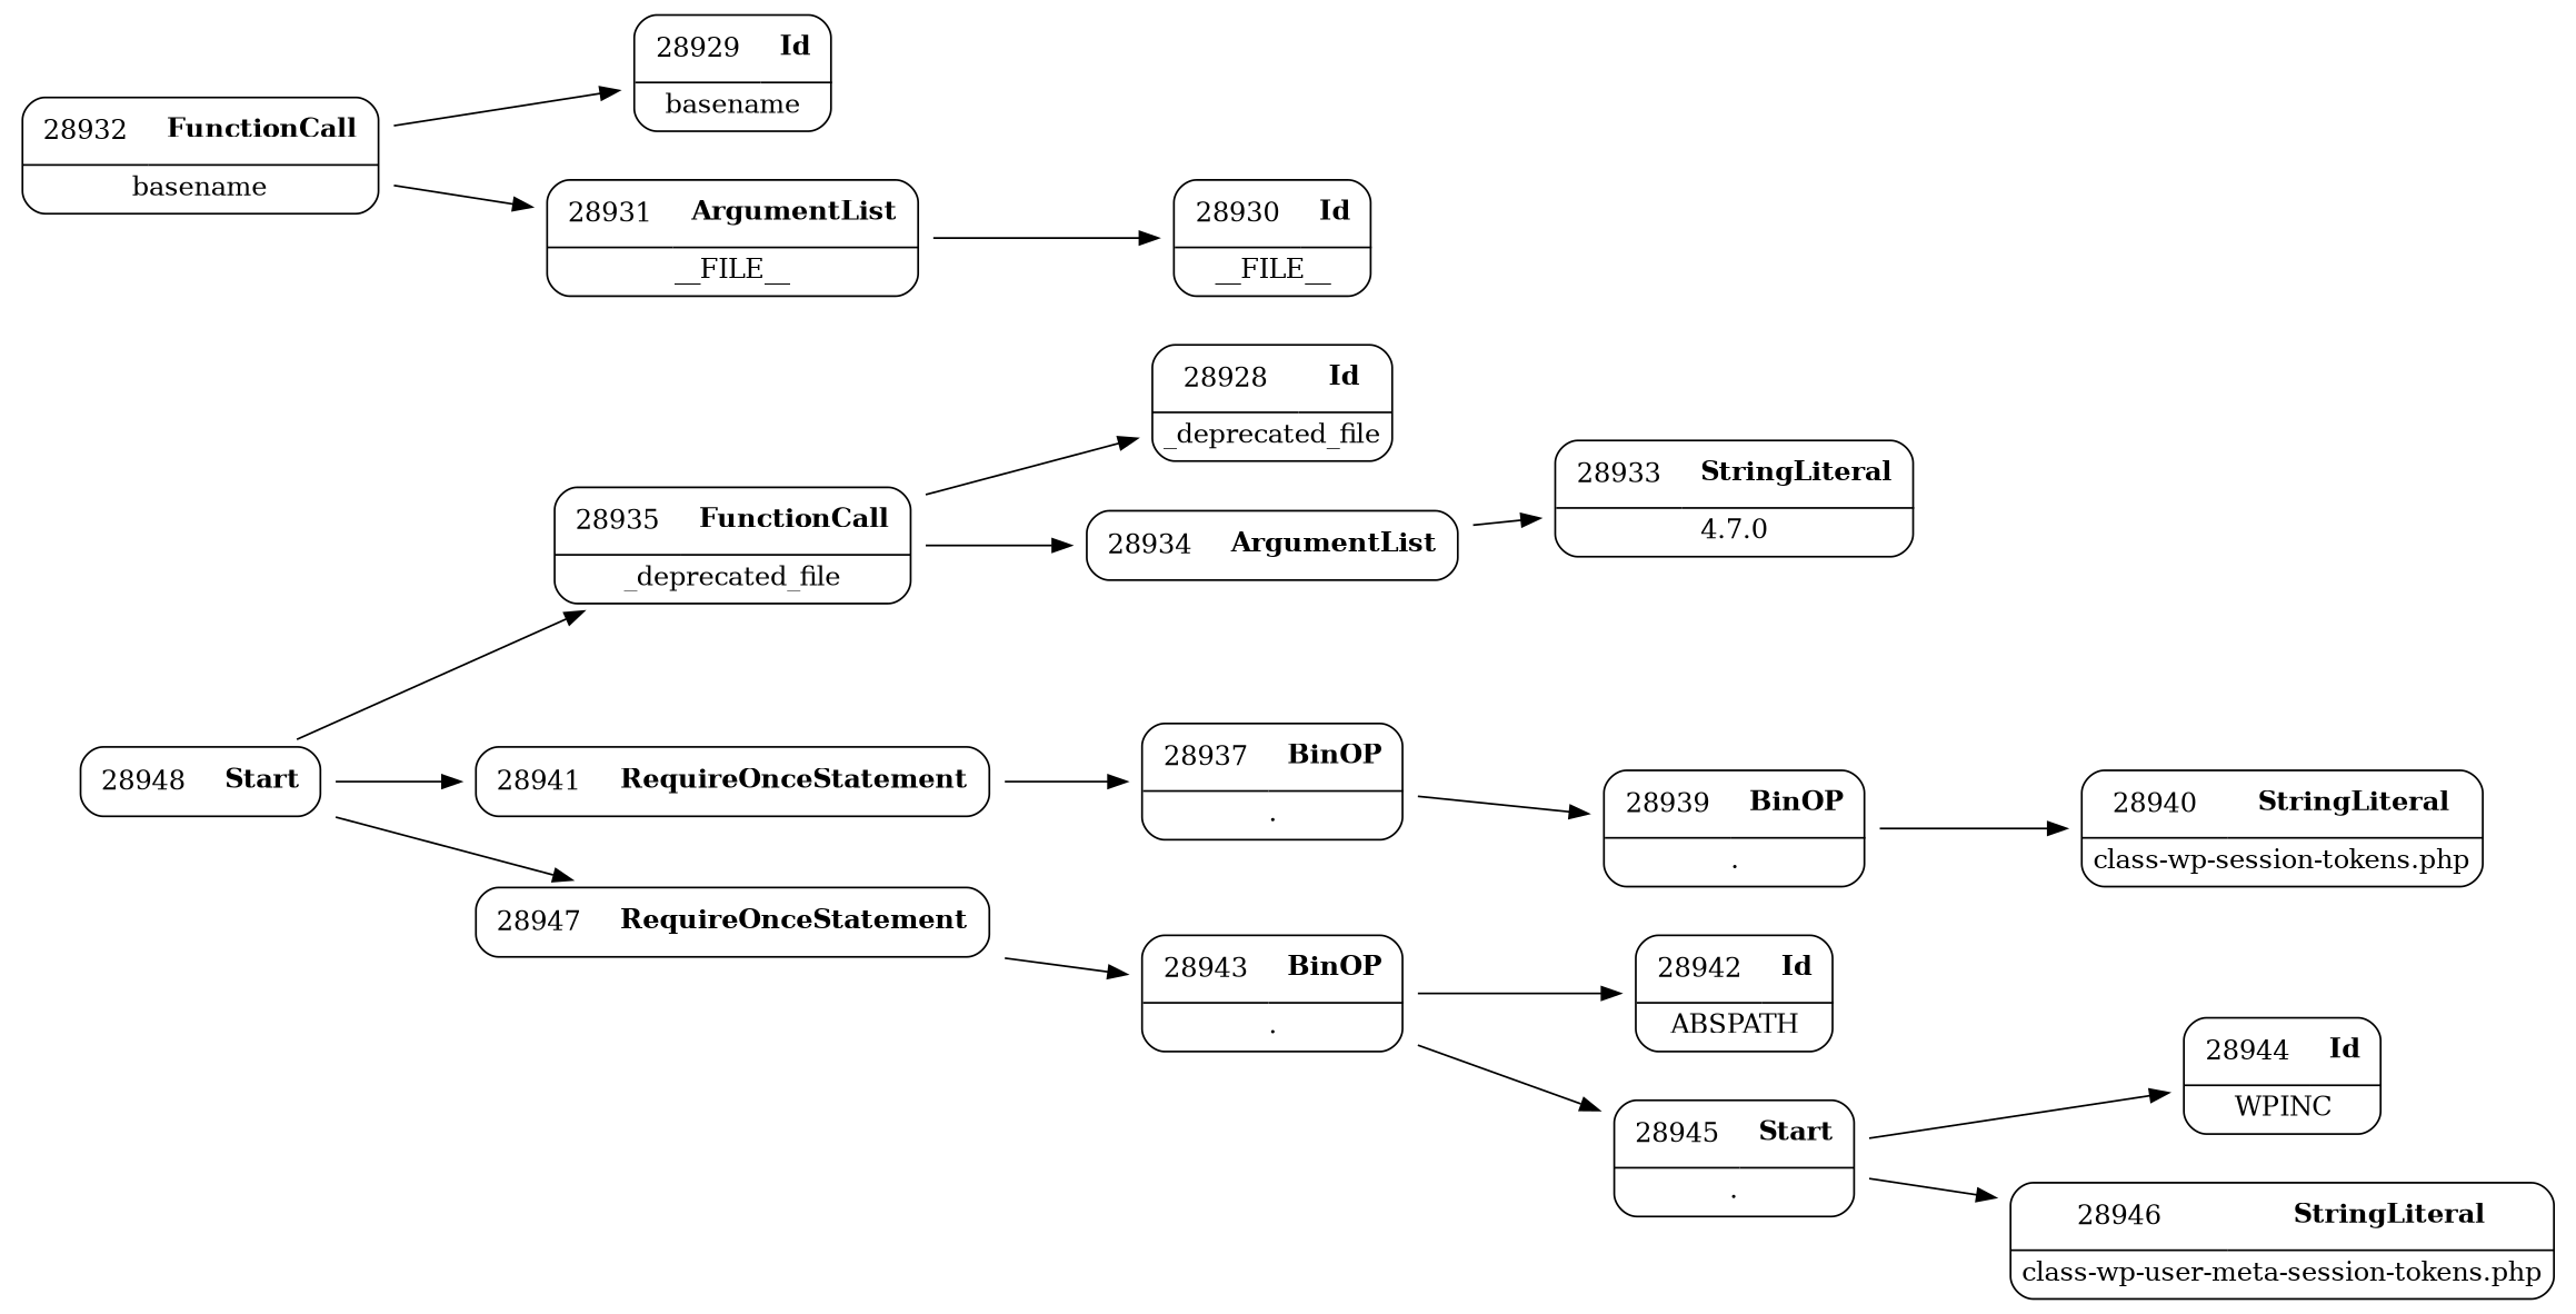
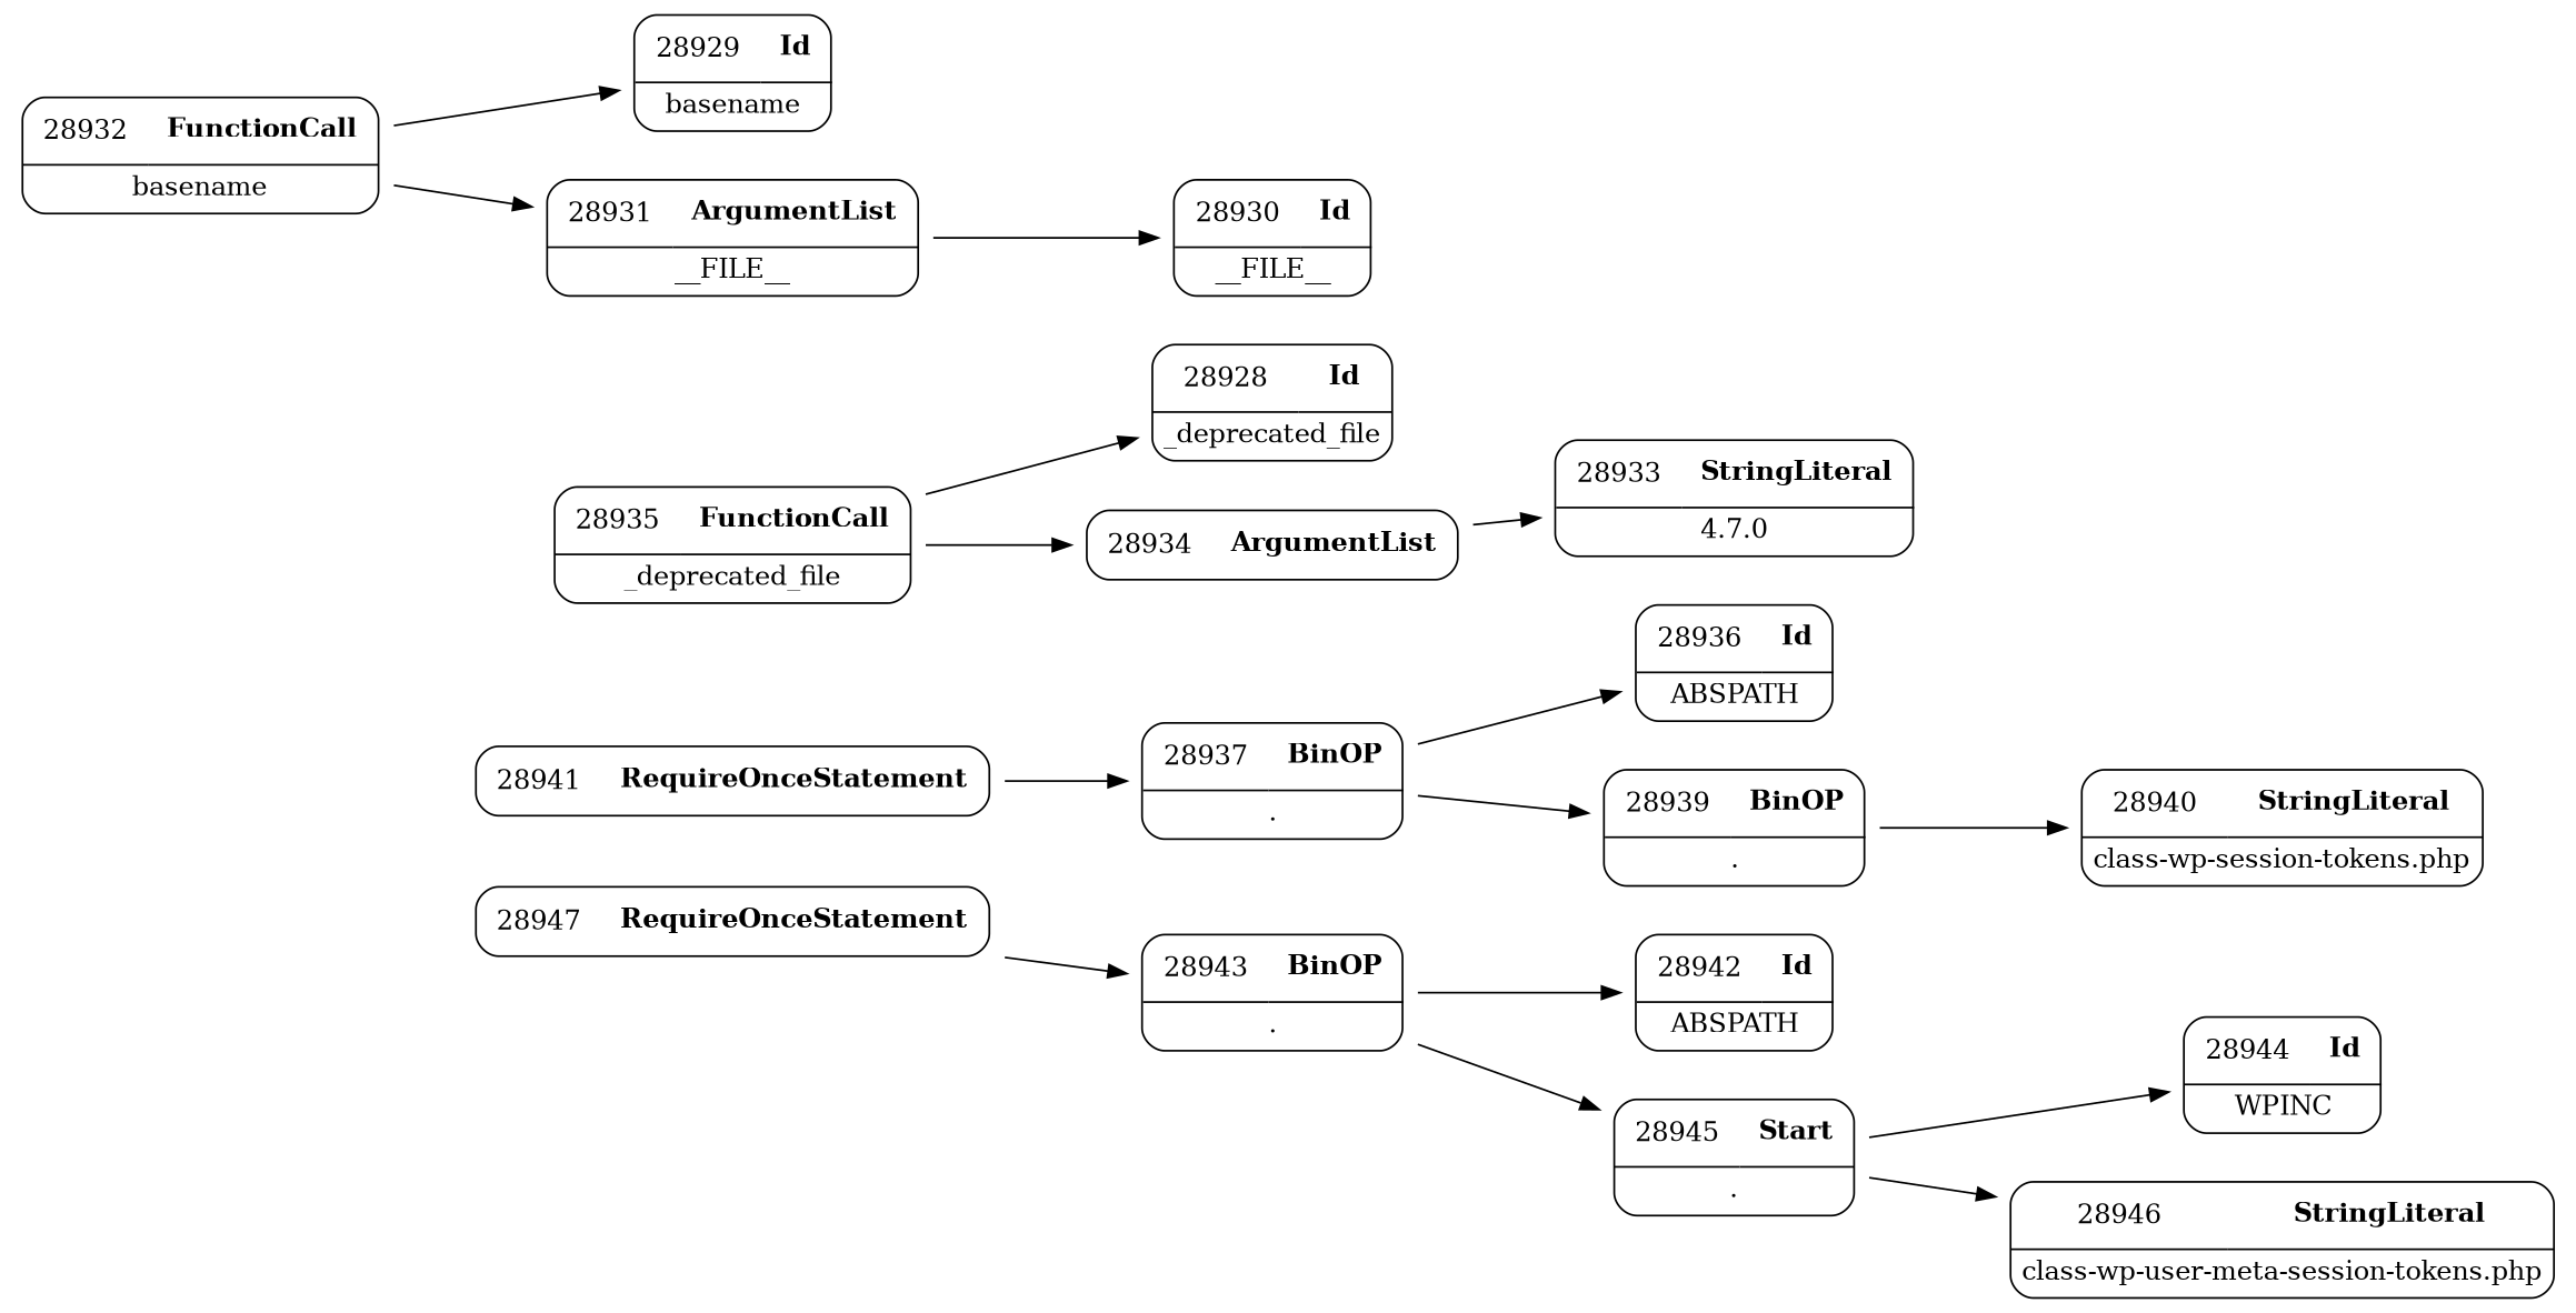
  digraph {
    rankdir=LR
    node [shape=none]
    edge [weight=2]
    n1 [label=<<TABLE border='1' cellspacing='0' cellpadding='10' style='rounded' ><TR><TD border='0'>28928</TD><TD border='0'><B>Id</B></TD></TR><HR/><TR><TD border='0' cellpadding='5' colspan='2'>_deprecated_file</TD></TR></TABLE>>]
    n2 [label=<<TABLE border='1' cellspacing='0' cellpadding='10' style='rounded' ><TR><TD border='0'>28929</TD><TD border='0'><B>Id</B></TD></TR><HR/><TR><TD border='0' cellpadding='5' colspan='2'>basename</TD></TR></TABLE>>]
    n3 [label=<<TABLE border='1' cellspacing='0' cellpadding='10' style='rounded' ><TR><TD border='0'>28930</TD><TD border='0'><B>Id</B></TD></TR><HR/><TR><TD border='0' cellpadding='5' colspan='2'>__FILE__</TD></TR></TABLE>>]
    n4 [label=<<TABLE border='1' cellspacing='0' cellpadding='10' style='rounded' ><TR><TD border='0'>28931</TD><TD border='0'><B>ArgumentList</B></TD></TR><HR/><TR><TD border='0' cellpadding='5' colspan='2'>__FILE__</TD></TR></TABLE>>]
    n5 [label=<<TABLE border='1' cellspacing='0' cellpadding='10' style='rounded' ><TR><TD border='0'>28932</TD><TD border='0'><B>FunctionCall</B></TD></TR><HR/><TR><TD border='0' cellpadding='5' colspan='2'>basename</TD></TR></TABLE>>]
    n6 [label=<<TABLE border='1' cellspacing='0' cellpadding='10' style='rounded' ><TR><TD border='0'>28933</TD><TD border='0'><B>StringLiteral</B></TD></TR><HR/><TR><TD border='0' cellpadding='5' colspan='2'>4.7.0</TD></TR></TABLE>>]
    n7 [label=<<TABLE border='1' cellspacing='0' cellpadding='10' style='rounded' ><TR><TD border='0'>28934</TD><TD border='0'><B>ArgumentList</B></TD></TR></TABLE>>]
    n8 [label=<<TABLE border='1' cellspacing='0' cellpadding='10' style='rounded' ><TR><TD border='0'>28935</TD><TD border='0'><B>FunctionCall</B></TD></TR><HR/><TR><TD border='0' cellpadding='5' colspan='2'>_deprecated_file</TD></TR></TABLE>>]
+   n9 [label=<<TABLE border='1' cellspacing='0' cellpadding='10' style='rounded' ><TR><TD border='0'>28936</TD><TD border='0'><B>Id</B></TD></TR><HR/><TR><TD border='0' cellpadding='5' colspan='2'>ABSPATH</TD></TR></TABLE>>]
    n10 [label=<<TABLE border='1' cellspacing='0' cellpadding='10' style='rounded' ><TR><TD border='0'>28937</TD><TD border='0'><B>BinOP</B></TD></TR><HR/><TR><TD border='0' cellpadding='5' colspan='2'>.</TD></TR></TABLE>>]
    n11 [label=<<TABLE border='1' cellspacing='0' cellpadding='10' style='rounded' ><TR><TD border='0'>28939</TD><TD border='0'><B>BinOP</B></TD></TR><HR/><TR><TD border='0' cellpadding='5' colspan='2'>.</TD></TR></TABLE>>]
    n12 [label=<<TABLE border='1' cellspacing='0' cellpadding='10' style='rounded' ><TR><TD border='0'>28940</TD><TD border='0'><B>StringLiteral</B></TD></TR><HR/><TR><TD border='0' cellpadding='5' colspan='2'>class-wp-session-tokens.php</TD></TR></TABLE>>]
    n13 [label=<<TABLE border='1' cellspacing='0' cellpadding='10' style='rounded' ><TR><TD border='0'>28941</TD><TD border='0'><B>RequireOnceStatement</B></TD></TR></TABLE>>]
    n14 [label=<<TABLE border='1' cellspacing='0' cellpadding='10' style='rounded' ><TR><TD border='0'>28942</TD><TD border='0'><B>Id</B></TD></TR><HR/><TR><TD border='0' cellpadding='5' colspan='2'>ABSPATH</TD></TR></TABLE>>]
    n15 [label=<<TABLE border='1' cellspacing='0' cellpadding='10' style='rounded' ><TR><TD border='0'>28943</TD><TD border='0'><B>BinOP</B></TD></TR><HR/><TR><TD border='0' cellpadding='5' colspan='2'>.</TD></TR></TABLE>>]
    n16 [label=<<TABLE border='1' cellspacing='0' cellpadding='10' style='rounded' ><TR><TD border='0'>28945</TD><TD border='0'><B>Start</B></TD></TR><HR/><TR><TD border='0' cellpadding='5' colspan='2'>.</TD></TR></TABLE>>]
    n17 [label=<<TABLE border='1' cellspacing='0' cellpadding='10' style='rounded' ><TR><TD border='0'>28944</TD><TD border='0'><B>Id</B></TD></TR><HR/><TR><TD border='0' cellpadding='5' colspan='2'>WPINC</TD></TR></TABLE>>]
    n18 [label=<<TABLE border='1' cellspacing='0' cellpadding='10' style='rounded' ><TR><TD border='0'>28946</TD><TD border='0'><B>StringLiteral</B></TD></TR><HR/><TR><TD border='0' cellpadding='5' colspan='2'>class-wp-user-meta-session-tokens.php</TD></TR></TABLE>>]
    n19 [label=<<TABLE border='1' cellspacing='0' cellpadding='10' style='rounded' ><TR><TD border='0'>28947</TD><TD border='0'><B>RequireOnceStatement</B></TD></TR></TABLE>>]
-   n20 [label=<<TABLE border='1' cellspacing='0' cellpadding='10' style='rounded' ><TR><TD border='0'>28948</TD><TD border='0'><B>Start</B></TD></TR></TABLE>>]
    n4 -> n3
    n5 -> n2
    n5 -> n4
    n7 -> n6
    n8 -> n1
    n8 -> n7
+   n10 -> n9
    n10 -> n11
    n11 -> n12
    n13 -> n10
    n15 -> n14
    n15 -> n16
    n16 -> n17
    n16 -> n18
    n19 -> n15
-   n20 -> n8
-   n20 -> n13
-   n20 -> n19
  }
